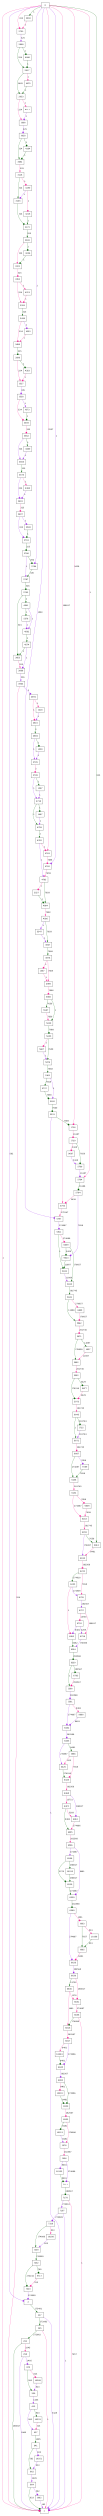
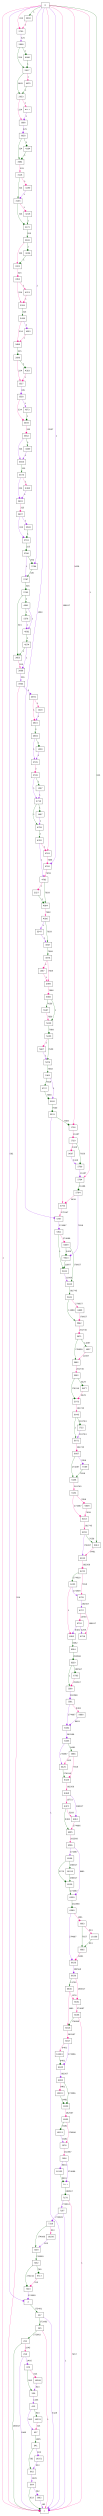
  digraph {
    fontname="Source Code Pro"
    rankdir=TB
    node [fontname="Source Code Pro" shape=rectangle]
    edge [arrowhead=normal color=darkgreen fontname="Source Code Pro"]
    2
    227
    1
    265
    292
    298
    329
    350
    10208
    413
    437
    10231
    641
    662
    10251
    664
    1982
    2791
    2868
    2917
    4040
    2953
    4075
    2990
    4111
    3028
    3082
    4164
    3118
    3145
    4190
    3172
    4216
    3200
    3221
    4236
    3352
    3391
    4274
    3430
    3490
    4333
    3506
    3527
    4353
    3538
    3559
    4373
    3562
    3650
    4460
    3670
    3691
    4480
    3697
    3718
    4500
    3766
    3784
    3787
    3793
    3853
    4541
    3868
    4562
    5378
    3963
    4574
    4594
    4615
    5418
    4684
    3992
    4705
    5438
    4708
    4738
    5467
    4759
    5487
    4762
    4763
    4783
    4782
    4804
    5527
    4926
    4947
    5547
    4978
    4999
    5567
    5008
    5029
    5587
    5055
    5076
    5607
    5161
    5182
    9737
    5331
    5726
    5739
    5760
    9697
    5764
    5784
    5793
    9623
    5797
    5832
    5811
    5835
    6659
    5841
    5862
    6699
    5871
    5892
    9657
    5952
    5973
    9677
    6045
    6072
    6725
    6087
    6108
    9789
    6132
    6153
    9809
    6159
    6180
    9813
    6232
    6243
    6735
    6282
    6737
    6294
    6752
    6758
    6339
    6360
    6795
    6381
    6402
    9880
    6405
    6426
    9886
    6435
    6468
    6474
    6810
    6495
    6506
    6508
    6559
    6529
    10313
    6589
    6626
    9963
    6630
    9985
    10168
    6636
    6651
    6816
    6656
    6817
    6845
    10044
    6882
    6930
    10091
    6953
    6976
    10113
    7090
    7111
    10133
    7178
    7197
    7318
    7339
    10188
    7402
    7423
    9717
    0
    2 -> 227 [label=275491]
    227 -> 1 [color=purple label=3428]
    227 -> 265 [label=272063]
    265 -> 1 [color=deeppink label=1]
    265 -> 292 [label=272062]
    292 -> 1 [arrowhead=box label=268817]
    292 -> 298 [color=deeppink label=3245]
    298 -> 1 [arrowhead=box color=purple label=1840]
    298 -> 329 [arrowhead=box color=purple label=1405]
    329 -> 350 [label=582]
    329 -> 10208 [arrowhead=box color=deeppink label=823]
    350 -> 413 [color=purple label=1405]
    10208 -> 350 [color=purple label=823]
    413 -> 437 [color=purple label=582]
    413 -> 10231 [label=823]
    437 -> 641 [label=1405]
    10231 -> 437 [color=deeppink label=823]
    641 -> 662 [label=582]
    641 -> 10251 [arrowhead=box color=purple label=823]
    662 -> 664 [color=purple label=1405]
    10251 -> 662 [color=purple label=823]
    664 -> 1 [arrowhead=box label=823]
    664 -> 1982 [arrowhead=box color=purple label=582]
    1982 -> 1 [color=purple label=582]
    2791 -> 2868 [color=purple label=325]
    2868 -> 2917 [label=324]
    2868 -> 4040 [arrowhead=box label=1]
    2917 -> 2953 [label=1405]
    2917 -> 4075 [color=deeppink label=1]
    4040 -> 2917 [arrowhead=box label=1]
    2953 -> 2990 [color=deeppink label=324]
    2953 -> 4111 [color=deeppink label=1]
    4075 -> 2953 [label=1]
    2990 -> 3028 [arrowhead=box color=purple label=325]
    4111 -> 2990 [arrowhead=box color=purple label=1]
    3028 -> 3082 [label=324]
    3028 -> 4164 [arrowhead=box label=1]
    3082 -> 3118 [color=deeppink label=325]
    4164 -> 3082 [arrowhead=box label=1]
    3118 -> 3145 [label=324]
    3118 -> 4190 [arrowhead=box color=deeppink label=1]
    3145 -> 3172 [arrowhead=box label=324]
-   4190 -> 4216 [arrowhead=box color=deeppink label=1]
+   3145 -> 4216 [arrowhead=box color=deeppink label=1]
    4190 -> 3145 [arrowhead=box color=purple label=1]
    3172 -> 3200 [label=325]
    4216 -> 3172 [label=1]
    3200 -> 3221 [color=deeppink label=324]
    3200 -> 4236 [arrowhead=box label=1]
    3221 -> 3352 [arrowhead=box color=deeppink label=325]
    4236 -> 3221 [arrowhead=box label=1]
    3352 -> 3391 [color=deeppink label=324]
    3352 -> 4274 [color=deeppink label=1]
    3391 -> 3430 [label=325]
    4274 -> 3391 [arrowhead=box color=deeppink label=1]
    3430 -> 3490 [arrowhead=box color=deeppink label=324]
    3430 -> 4333 [arrowhead=box color=purple label=1]
    3490 -> 3506 [arrowhead=box label=325]
    4333 -> 3490 [color=deeppink label=1]
    3506 -> 3527 [color=deeppink label=324]
    3506 -> 4353 [arrowhead=box label=1]
    3527 -> 3538 [arrowhead=box color=purple label=325]
    4353 -> 3527 [arrowhead=box color=deeppink label=1]
    3538 -> 3559 [arrowhead=box color=deeppink label=324]
    3538 -> 4373 [color=purple label=1]
    3559 -> 3562 [arrowhead=box color=deeppink label=325]
    4373 -> 3559 [arrowhead=box label=1]
    3562 -> 3650 [color=purple label=324]
    3562 -> 4460 [label=1]
    3650 -> 3670 [label=325]
    4460 -> 3650 [color=purple label=1]
    3670 -> 3691 [arrowhead=box color=purple label=324]
    3670 -> 4480 [color=deeppink label=1]
    3691 -> 3697 [arrowhead=box color=deeppink label=325]
    4480 -> 3691 [arrowhead=box color=purple label=1]
    3697 -> 3718 [arrowhead=box color=purple label=324]
    3697 -> 4500 [arrowhead=box color=purple label=1]
    3718 -> 3766 [arrowhead=box label=325]
    4500 -> 3718 [arrowhead=box label=1]
    3766 -> 3784 [arrowhead=box label=394]
    3766 -> 3787 [color=purple label=1]
    3784 -> 3787 [label=325]
    3787 -> 3793 [arrowhead=box label=326]
    3793 -> 3853 [arrowhead=box label=324]
    3793 -> 4541 [label=2]
    3853 -> 3868 [color=deeppink label=325]
    4541 -> 4562 [color=purple label=1]
    4541 -> 5378 [label=1]
    3868 -> 3963 [color=purple label=326]
    4562 -> 4574 [label=2]
    5378 -> 4562 [arrowhead=box color=purple label=1]
    3963 -> 1 [color=deeppink label=324]
    3963 -> 4594 [arrowhead=box color=purple label=2]
    4574 -> 3853 [label=1]
    4574 -> 3868 [arrowhead=box color=purple label=1]
    4594 -> 4615 [arrowhead=box color=deeppink label=1]
    4594 -> 5418 [color=deeppink label=1]
    4615 -> 4684 [label=2]
    5418 -> 4615 [color=purple label=1]
    4684 -> 4705 [color=purple label=1]
    4684 -> 5438 [arrowhead=box label=1]
    3992 -> 2791 [color=deeppink label=1]
    4705 -> 4708 [arrowhead=box color=deeppink label=2]
    5438 -> 4705 [color=purple label=1]
    4708 -> 4738 [color=purple label=1]
    4708 -> 5467 [label=1]
    4738 -> 4759 [label=1]
    4738 -> 5487 [arrowhead=box label=1]
    5467 -> 4738 [color=purple label=1]
    4759 -> 4762 [label=2]
    5487 -> 4759 [color=purple label=1]
    4762 -> 4763 [arrowhead=box color=deeppink label=1]
    4762 -> 4783 [color=purple label=1]
    4763 -> 4782 [arrowhead=box color=deeppink label=7658]
    4783 -> 4804 [label=7659]
    4783 -> 5527 [arrowhead=box color=deeppink label=1]
    4782 -> 4783 [color=deeppink label=7659]
    4804 -> 4926 [color=deeppink label=7660]
    5527 -> 4804 [arrowhead=box label=1]
    4926 -> 4947 [label=7659]
    4926 -> 5547 [color=purple label=1]
    4947 -> 4978 [label=7660]
    5547 -> 4947 [color=purple label=1]
    4978 -> 4999 [color=deeppink label=7659]
    4978 -> 5567 [arrowhead=box color=deeppink label=1]
    4999 -> 5008 [arrowhead=box color=deeppink label=7660]
    5567 -> 4999 [color=deeppink label=1]
    5008 -> 5029 [label=1]
    5008 -> 5587 [label=7659]
    5029 -> 5055 [arrowhead=box label=7660]
    5587 -> 5029 [color=deeppink label=7659]
    5055 -> 5076 [label=7659]
    5055 -> 5607 [arrowhead=box color=deeppink label=1]
    5076 -> 5161 [label=7660]
    5607 -> 5076 [color=purple label=1]
    5161 -> 5182 [color=purple label=2]
    5161 -> 9737 [label=7658]
    5182 -> 5331 [arrowhead=box label=7660]
    9737 -> 5182 [arrowhead=box label=7658]
    5331 -> 1 [arrowhead=box color=purple label=1]
    5331 -> 5726 [arrowhead=box label=7659]
    5726 -> 5739 [arrowhead=box color=deeppink label=11087]
    5739 -> 5760 [arrowhead=box label=7659]
    5739 -> 9697 [arrowhead=box color=deeppink label=3428]
    5760 -> 5764 [arrowhead=box color=purple label=11087]
    9697 -> 5760 [color=purple label=3428]
    5764 -> 5784 [arrowhead=box label=11088]
    5784 -> 5793 [arrowhead=box color=deeppink label=3430]
    5784 -> 9623 [arrowhead=box color=purple label=7658]
    5793 -> 5797 [color=deeppink label=272247]
    9623 -> 5832 [label=11087]
    5797 -> 5811 [arrowhead=box color=purple label=274087]
    5832 -> 5835 [color=purple label=11088]
    5811 -> 5832 [arrowhead=box label=1]
    5811 -> 6659 [arrowhead=box color=deeppink label=274086]
    5835 -> 5841 [label=281745]
    6659 -> 9623 [arrowhead=box label=3429]
    6659 -> 5835 [label=270657]
    5841 -> 5862 [label=11088]
    5841 -> 6699 [color=deeppink label=270657]
    5862 -> 5871 [arrowhead=box color=deeppink label=281745]
    6699 -> 5862 [arrowhead=box color=deeppink label=270657]
    5871 -> 5892 [label=270658]
    5871 -> 9657 [label=11087]
    5892 -> 5952 [color=deeppink label=281745]
    9657 -> 5892 [color=deeppink label=11087]
    5952 -> 5973 [arrowhead=box label=278316]
    5952 -> 9677 [arrowhead=box label=3429]
    5973 -> 6045 [color=deeppink label=281745]
    9677 -> 5973 [arrowhead=box color=deeppink label=3429]
    6045 -> 6072 [label=1]
    6045 -> 6725 [arrowhead=box label=281744]
    6072 -> 6087 [arrowhead=box color=deeppink label=281745]
    6725 -> 6072 [color=purple label=281744]
    6087 -> 6108 [label=274087]
    6087 -> 9789 [arrowhead=box color=purple label=7658]
    6108 -> 6132 [color=deeppink label=281745]
    9789 -> 6108 [label=7658]
    6132 -> 6153 [arrowhead=box color=deeppink label=274087]
    6132 -> 9809 [arrowhead=box color=deeppink label=7658]
    6153 -> 6159 [color=deeppink label=281745]
    9809 -> 6153 [color=deeppink label=7658]
    6159 -> 6180 [color=purple label=274087]
    6159 -> 9813 [label=7658]
    6180 -> 6232 [arrowhead=box color=deeppink label=282568]
    9813 -> 6180 [color=deeppink label=8481]
    6232 -> 6243 [label=274910]
    6232 -> 6735 [color=deeppink label=7658]
    6243 -> 6735 [color=purple label=274909]
    6243 -> 6282 [arrowhead=box color=deeppink label=1]
    6735 -> 6737 [color=purple label=282567]
    6282 -> 6294 [label=8482]
    6737 -> 6752 [arrowhead=box color=deeppink label=13750]
    6737 -> 6758 [color=deeppink label=268817]
    6294 -> 6339 [arrowhead=box label=282568]
    6752 -> 6282 [arrowhead=box color=purple label=8481]
    6752 -> 6758 [color=purple label=5269]
-   6758 -> 6294 [color=purple label=274086]
    6339 -> 6360 [label=1]
    6339 -> 6795 [arrowhead=box label=282567]
    6360 -> 6381 [arrowhead=box color=purple label=282568]
    6795 -> 6360 [arrowhead=box color=deeppink label=282567]
    6381 -> 6402 [arrowhead=box color=purple label=274087]
    6381 -> 9880 [color=deeppink label=8481]
    6402 -> 6405 [arrowhead=box color=purple label=282568]
    9880 -> 6402 [arrowhead=box color=purple label=8481]
    6405 -> 6426 [color=purple label=274087]
    6405 -> 9886 [label=8481]
    6426 -> 6435 [label=274910]
    9886 -> 6426 [color=deeppink label=823]
    9886 -> 6435 [arrowhead=box color=deeppink label=7658]
    6435 -> 6468 [color=deeppink label=282568]
    6468 -> 6474 [color=deeppink label=13751]
    6468 -> 6810 [arrowhead=box color=purple label=268817]
    6474 -> 6810 [color=deeppink label=5269]
    6474 -> 6495 [label=8482]
    6810 -> 6495 [color=deeppink label=274086]
    6495 -> 6506 [color=deeppink label=282568]
    6506 -> 6508 [color=purple label=274087]
    6506 -> 6559 [arrowhead=box color=purple label=8481]
    6508 -> 6529 [arrowhead=box label=5270]
    6508 -> 10313 [label=268817]
    6559 -> 6589 [arrowhead=box label=282568]
    6529 -> 6559 [label=274087]
    10313 -> 6529 [label=268817]
    6589 -> 6626 [arrowhead=box color=purple label=274087]
    6589 -> 9963 [arrowhead=box color=deeppink label=8481]
    6626 -> 6630 [arrowhead=box color=purple label=282568]
    9963 -> 9985 [label=7657]
    9963 -> 10168 [color=deeppink label=824]
    6630 -> 6636 [label=13751]
    6630 -> 6651 [arrowhead=box color=deeppink label=268817]
    9985 -> 6626 [arrowhead=box color=deeppink label=8481]
    10168 -> 9985 [label=824]
    6636 -> 6651 [color=deeppink label=5270]
    6636 -> 6816 [color=deeppink label=8481]
    6651 -> 6656 [color=deeppink label=274087]
    6816 -> 6817 [arrowhead=box color=deeppink label=282567]
    6656 -> 1 [color=deeppink label=1]
    6656 -> 6816 [arrowhead=box label=274086]
    6817 -> 6845 [arrowhead=box color=purple label=274086]
    6817 -> 10044 [color=deeppink label=8481]
    6845 -> 6882 [arrowhead=box color=purple label=282567]
    10044 -> 6845 [arrowhead=box label=8481]
    6882 -> 6930 [arrowhead=box label=274086]
    6882 -> 10091 [arrowhead=box color=deeppink label=8481]
    6930 -> 6953 [arrowhead=box color=deeppink label=282567]
    10091 -> 6930 [arrowhead=box label=8481]
    6953 -> 6976 [color=deeppink label=274086]
    6953 -> 10113 [arrowhead=box label=8481]
    6976 -> 7090 [color=deeppink label=282567]
    10113 -> 6976 [color=purple label=8481]
    7090 -> 7111 [arrowhead=box color=purple label=274086]
    7090 -> 10133 [arrowhead=box color=purple label=8481]
    7111 -> 7178 [arrowhead=box label=282567]
    10133 -> 7111 [arrowhead=box label=8481]
    7178 -> 1 [color=deeppink label=7657]
    7178 -> 7197 [color=purple label=274910]
    7197 -> 1 [arrowhead=box color=purple label=1]
    7197 -> 7318 [arrowhead=box color=purple label=274909]
    7318 -> 7339 [label=274086]
    7318 -> 10188 [color=deeppink label=823]
    7339 -> 7402 [label=274909]
    10188 -> 7339 [color=purple label=823]
    7402 -> 7423 [arrowhead=box label=274144]
    7402 -> 9717 [arrowhead=box label=765]
    7423 -> 2 [arrowhead=box color=purple label=274909]
    9717 -> 7423 [arrowhead=box color=deeppink label=765]
    0 -> 2 [arrowhead=box color=purple label=582]
    0 -> 1 [arrowhead=box color=deeppink label=1]
    0 -> 2791 [arrowhead=box color=deeppink label=324]
    0 -> 3784 [arrowhead=box color=purple label=1]
    0 -> 3992 [label=1]
    0 -> 4763 [color=deeppink label=7657]
    0 -> 4782 [arrowhead=box color=purple label=1]
    0 -> 5726 [arrowhead=box color=deeppink label=3428]
    0 -> 5764 [color=deeppink label=1]
    0 -> 5793 [color=deeppink label=268817]
    0 -> 5797 [arrowhead=box color=purple label=1840]
    0 -> 9813 [label=823]
  }
